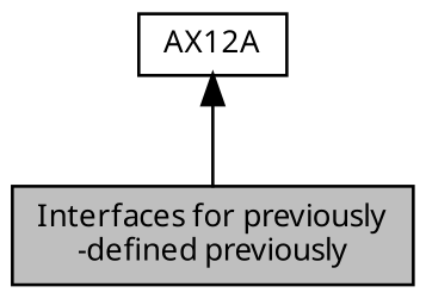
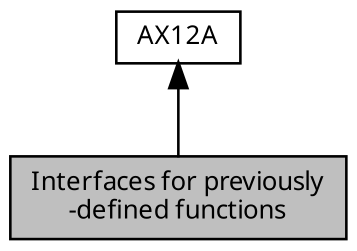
  digraph {
    rankdir=TB
    fontname="Noto Sans"
    node [color=black fontname="Noto Sans" fontsize=10 shape=record style=filled]
-   n1 [fillcolor=grey75 fontcolor=black height=0.2 label="Interfaces for previously\l-defined previously" width=0.4]
+   n1 [fillcolor=grey75 fontcolor=black height=0.2 label="Interfaces for previously\l-defined functions" width=0.4]
    n2 [fillcolor=white height=0.2 label=AX12A width=0.4]
    n2 -> n1 [dir=back fontname="Noto Sans" fontsize=10 labelfontname=Helvetica labelfontsize=10 shape=plaintext style=solid]
  }
